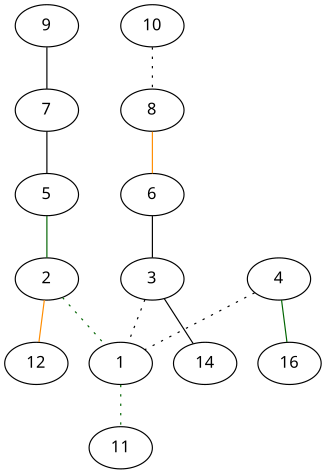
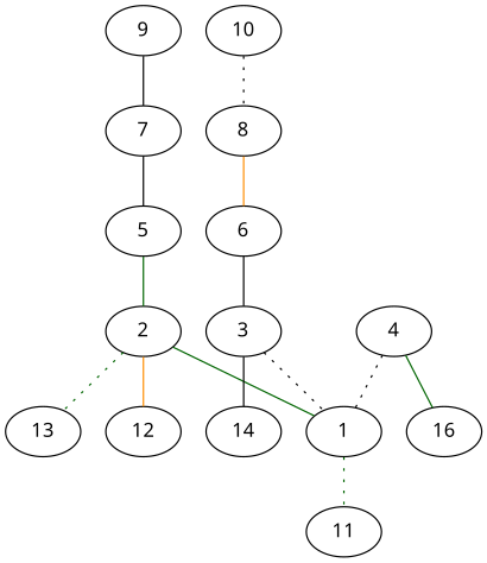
  graph {
    fontname="Noto Sans"
    node [chem=N fontname="Noto Sans"]
    edge [color=black fontname="Noto Sans" style=solid valence=1]
    1 [chem=C]
    11 [chem=H]
    2 [chem=C]
    12 [chem=H]
+   13 [chem=H]
    3 [chem=C]
    14 [chem=H]
    4 [chem=O]
    16 [chem=H]
    5
    6
    7
    8
    9
    10
    1 -- 11 [color=darkgreen style=dotted]
-   2 -- 1 [color=darkgreen style=dotted]
+   2 -- 1 [color=darkgreen]
    2 -- 12 [color=darkorange]
+   2 -- 13 [color=darkgreen style=dotted]
    3 -- 1 [style=dotted]
    3 -- 14
    4 -- 1 [style=dotted]
    4 -- 16 [color=darkgreen]
    5 -- 2 [color=darkgreen]
    6 -- 3
    7 -- 5 [valence=2]
    8 -- 6 [color=darkorange valence=2]
    9 -- 7 [valence=2]
    10 -- 8 [style=dotted valence=2]
  }
